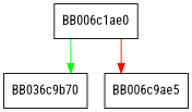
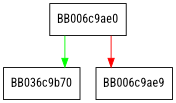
  digraph {
    fontname="Roboto Condensed"
    splines=ortho
    node [fontname="Roboto Condensed" shape=box]
    edge [fontname="Roboto Condensed"]
    n1 [label=BB036c9b70]
-   BB006c9ae0 [label=BB006c1ae0]
-   BB006c9ae9 [label=BB006c9ae5]
+   BB006c9ae0
+   BB006c9ae9
    BB006c9ae0 -> n1 [color=green]
    BB006c9ae0 -> BB006c9ae9 [color=red]
  }
